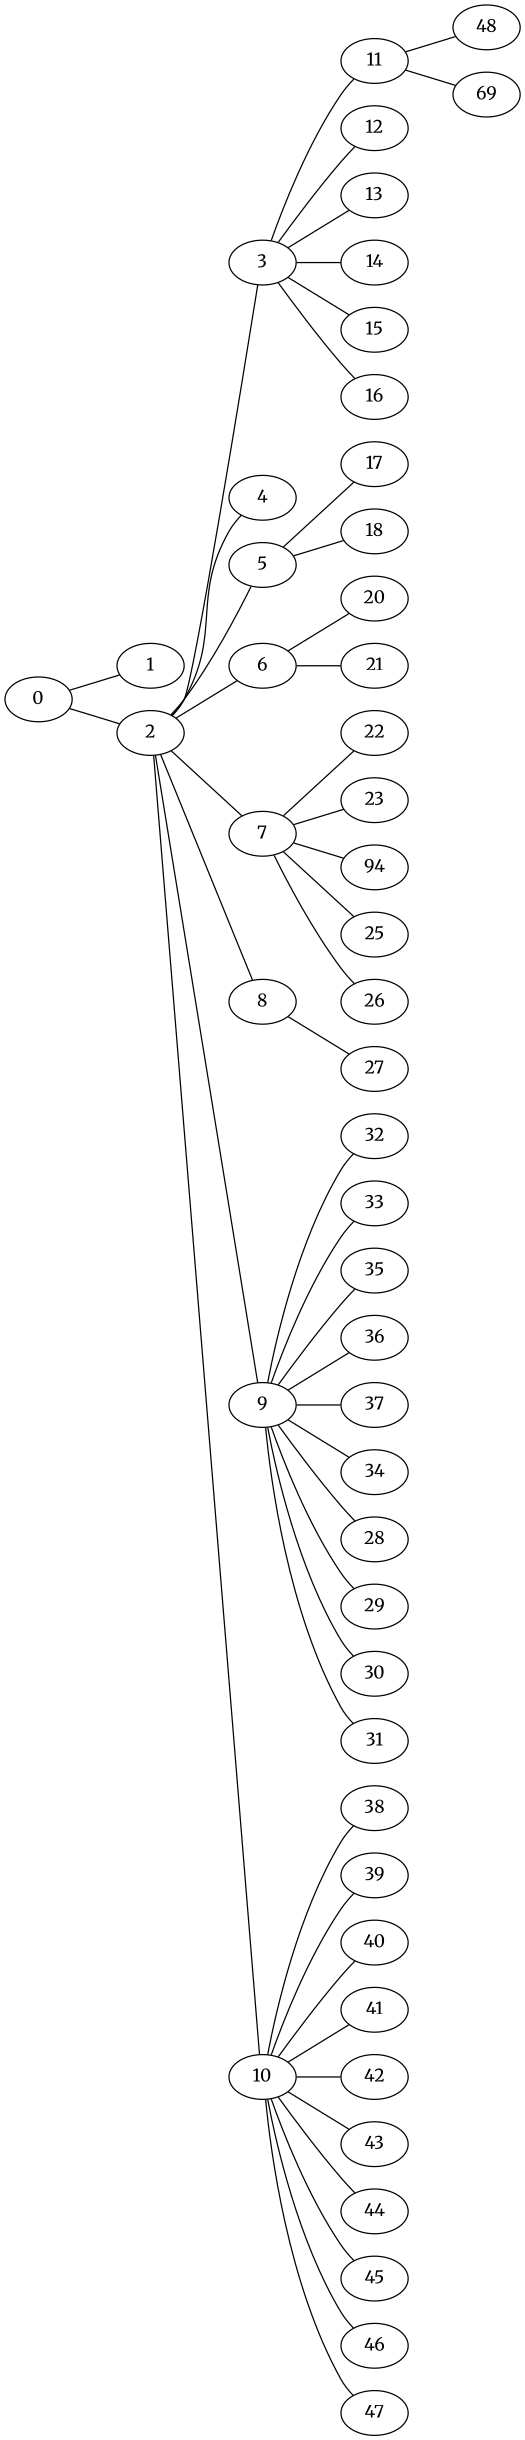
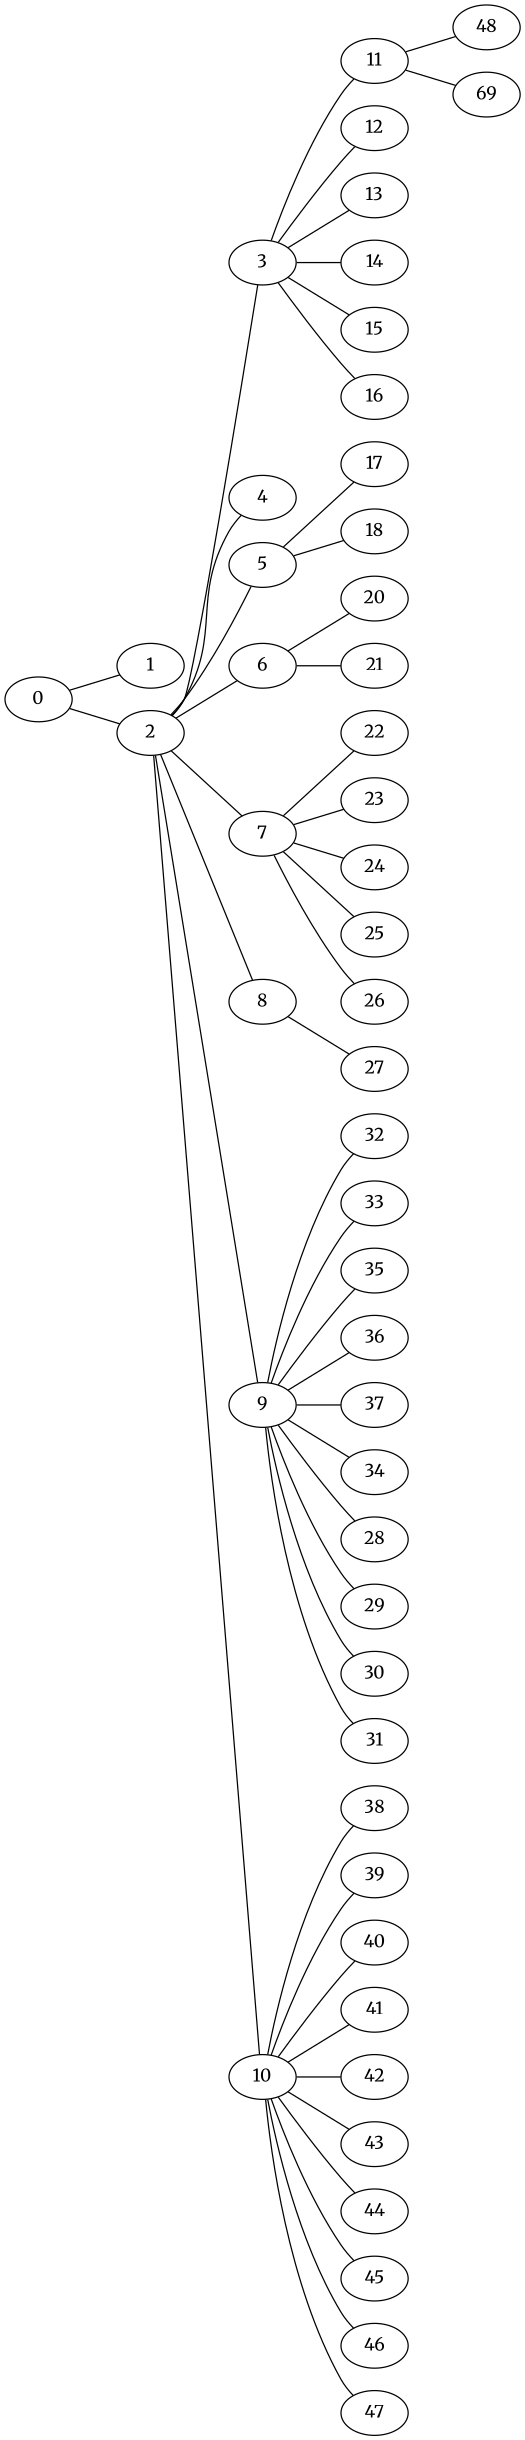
  graph {
    fontname=Merriweather
    rankdir=LR
    node [fontname=Merriweather]
    edge [fontname=Merriweather]
    0
    1
    2
    3
    4
    5
    6
    7
    8
    9
    10
    11
    12
    13
    14
    15
    16
    17
    18
    20
    21
    22
    23
-   24 [label=94]
+   24
    25
    26
    27
    32
    33
    35
    36
    37
    34
    28
    29
    30
    31
    38
    39
    40
    41
    42
    43
    44
    45
    46
    47
    48
    n49 [label=69]
    0 -- 1
    0 -- 2
    2 -- 3
    2 -- 4
    2 -- 5
    2 -- 6
    2 -- 7
    2 -- 8
    2 -- 9
    2 -- 10
    3 -- 11
    3 -- 12
    3 -- 13
    3 -- 14
    3 -- 15
    3 -- 16
    5 -- 17
    5 -- 18
    6 -- 20
    6 -- 21
    7 -- 22
    7 -- 23
    7 -- 24
    7 -- 25
    7 -- 26
    8 -- 27
    9 -- 32
    9 -- 33
    9 -- 35
    9 -- 36
    9 -- 37
    9 -- 34
    9 -- 28
    9 -- 29
    9 -- 30
    9 -- 31
    10 -- 38
    10 -- 39
    10 -- 40
    10 -- 41
    10 -- 42
    10 -- 43
    10 -- 44
    10 -- 45
    10 -- 46
    10 -- 47
    11 -- 48
    11 -- n49
  }
